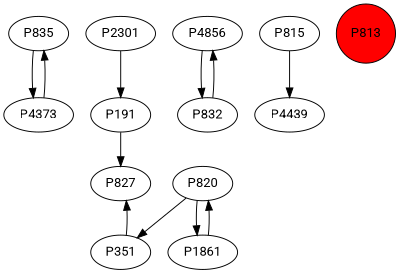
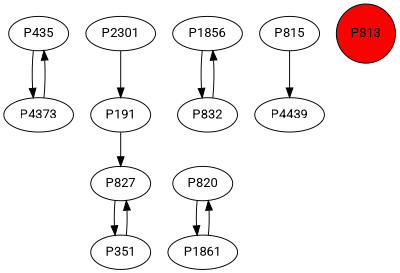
  digraph {
    fontname=Roboto
    node [fontname=Roboto]
    edge [fontname=Roboto]
-   P835
+   P835 [label=P435]
    P4373
    P2301
    P191
    P827
    P351
    P1861
    P820
-   P4856
+   P4856 [label=P1856]
    P832
    P815
    P4439
    P813 [fillcolor=red shape=circle style=filled]
    P835 -> P4373
    P4373 -> P835
    P2301 -> P191
    P191 -> P827
-   P820 -> P351
+   P827 -> P351
    P351 -> P827
    P1861 -> P820
    P820 -> P1861
    P4856 -> P832
    P832 -> P4856
    P815 -> P4439
  }
